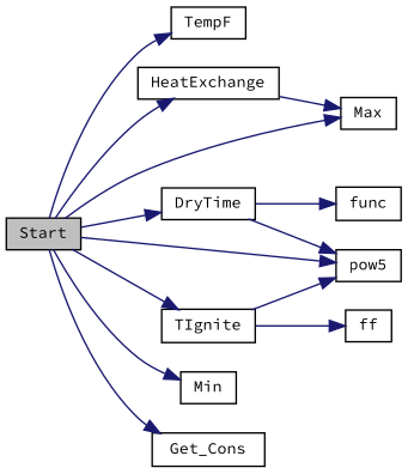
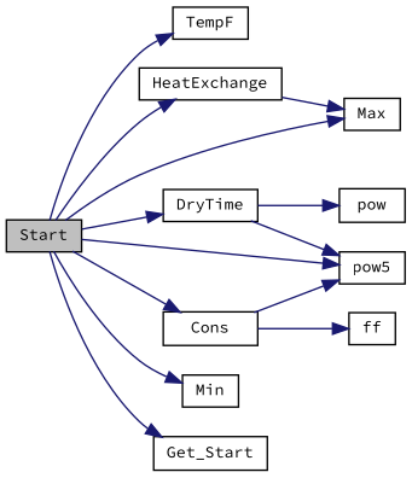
  digraph {
    fontname="Source Code Pro"
    rankdir=LR
    node [color=black fillcolor=white fontname="Source Code Pro" fontsize=10 shape=record style=filled]
    edge [color=midnightblue fontname="Source Code Pro" fontsize=10 labelfontname=Helvetica labelfontsize=10 style=solid]
    n1 [fillcolor=grey75 fontcolor=black height=0.2 label=Start width=0.4]
    n2 [height=0.2 label=TempF width=0.4]
    n3 [height=0.2 label=HeatExchange width=0.4]
    n4 [height=0.2 label=Max width=0.4]
    n5 [height=0.2 label=DryTime width=0.4]
    n6 [height=0.2 label=pow5 width=0.4]
-   n7 [height=0.2 label=TIgnite width=0.4]
+   n7 [height=0.2 label=Cons width=0.4]
    n8 [height=0.2 label=Min width=0.4]
-   n9 [height=0.2 label=Get_Cons width=0.4]
-   n10 [height=0.2 label=func width=0.4]
+   n9 [height=0.2 label=Get_Start width=0.4]
+   n10 [height=0.2 label=pow width=0.4]
    n11 [height=0.2 label=ff width=0.4]
    n1 -> n2
    n1 -> n3
    n1 -> n4
    n1 -> n5
    n1 -> n6
    n1 -> n7
    n1 -> n8
    n1 -> n9
    n3 -> n4
    n5 -> n6
    n5 -> n10
    n7 -> n6
    n7 -> n11
  }
